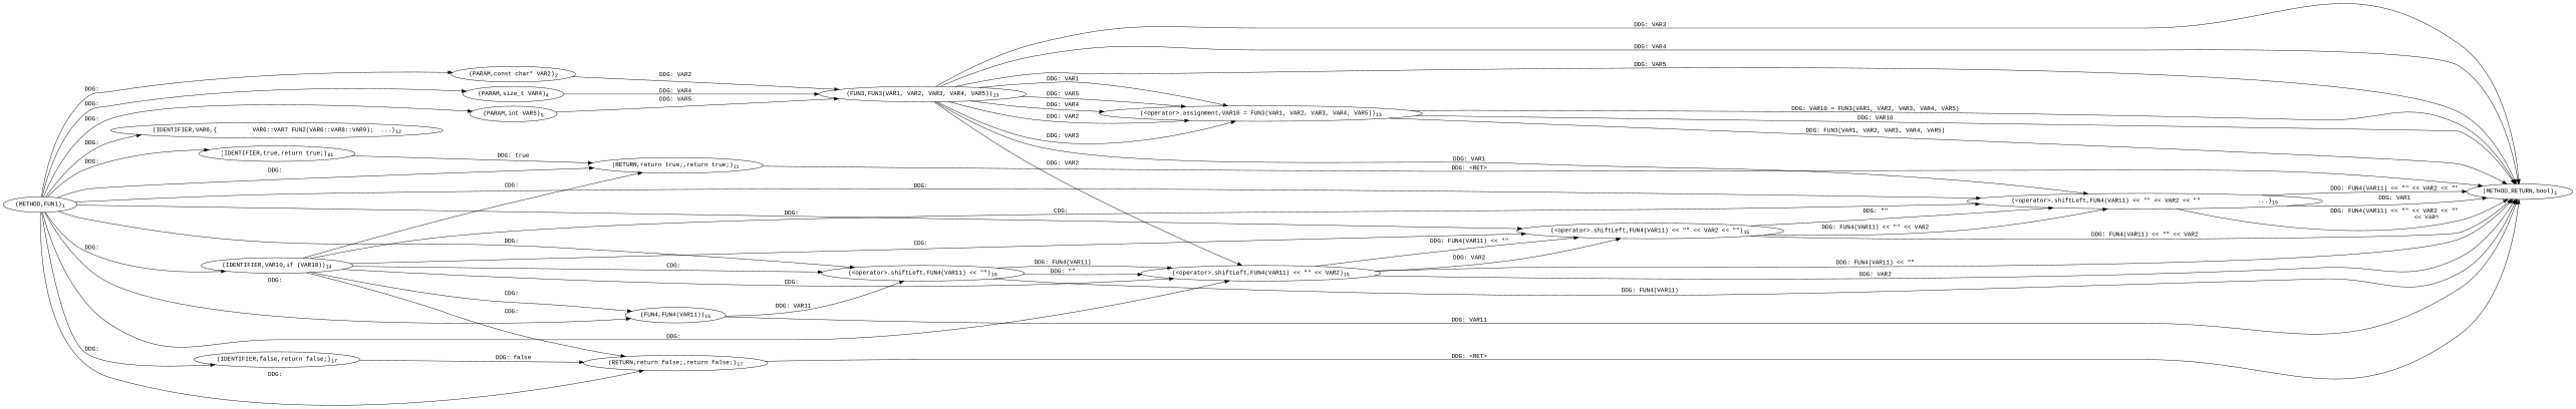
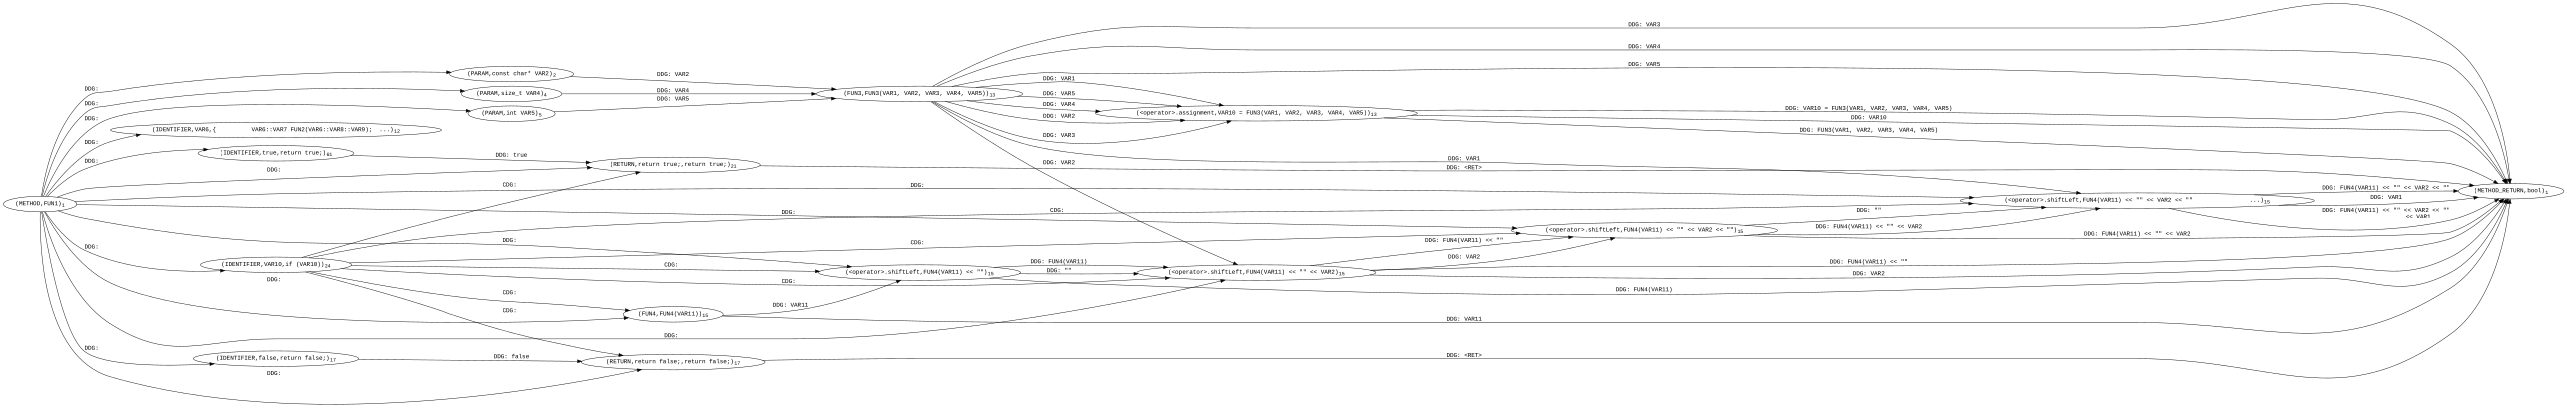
  digraph {
    fontname="Liberation Mono"
    rankdir=LR
    node [fontname="Liberation Mono"]
    edge [fontname="Liberation Mono"]
    n1 [label=<(METHOD,FUN1)<SUB>1</SUB>>]
    n2 [label=<(PARAM,const char* VAR2)<SUB>2</SUB>>]
    n3 [label=<(PARAM,size_t VAR4)<SUB>4</SUB>>]
    n4 [label=<(PARAM,int VAR5)<SUB>5</SUB>>]
    n5 [label=<(IDENTIFIER,VAR6,{          VAR6::VAR7 FUN2(VAR6::VAR8::VAR9);  ...)<SUB>12</SUB>>]
    n6 [label=<(RETURN,return true;,return true;)<SUB>21</SUB>>]
-   n7 [label=<(IDENTIFIER,VAR10,if (VAR10))<SUB>14</SUB>>]
+   n7 [label=<(IDENTIFIER,VAR10,if (VAR10))<SUB>24</SUB>>]
    n8 [label=<(IDENTIFIER,true,return true;)<SUB>61</SUB>>]
    n9 [label=<(&lt;operator&gt;.shiftLeft,FUN4(VAR11) &lt;&lt; &quot;&quot; &lt;&lt; VAR2 &lt;&lt; &quot;&quot;                ...)<SUB>15</SUB>>]
    n10 [label=<(RETURN,return false;,return false;)<SUB>17</SUB>>]
    n11 [label=<(IDENTIFIER,false,return false;)<SUB>17</SUB>>]
    n12 [label=<(&lt;operator&gt;.shiftLeft,FUN4(VAR11) &lt;&lt; &quot;&quot; &lt;&lt; VAR2 &lt;&lt; &quot;&quot;)<SUB>15</SUB>>]
    n13 [label=<(&lt;operator&gt;.shiftLeft,FUN4(VAR11) &lt;&lt; &quot;&quot; &lt;&lt; VAR2)<SUB>15</SUB>>]
    n14 [label=<(&lt;operator&gt;.shiftLeft,FUN4(VAR11) &lt;&lt; &quot;&quot;)<SUB>15</SUB>>]
    n15 [label=<(FUN4,FUN4(VAR11))<SUB>15</SUB>>]
    n16 [label=<(FUN3,FUN3(VAR1, VAR2, VAR3, VAR4, VAR5))<SUB>13</SUB>>]
    n17 [label=<(METHOD_RETURN,bool)<SUB>1</SUB>>]
    n18 [label=<(&lt;operator&gt;.assignment,VAR10 = FUN3(VAR1, VAR2, VAR3, VAR4, VAR5))<SUB>13</SUB>>]
    n1 -> n2 [label="DDG: "]
    n1 -> n3 [label="DDG: "]
    n1 -> n4 [label="DDG: "]
    n1 -> n5 [label="DDG: "]
    n1 -> n6 [label="DDG: "]
    n1 -> n7 [label="DDG: "]
    n1 -> n8 [label="DDG: "]
    n1 -> n9 [label="DDG: "]
    n1 -> n10 [label="DDG: "]
    n1 -> n11 [label="DDG: "]
    n1 -> n12 [label="DDG: "]
    n1 -> n13 [label="DDG: "]
    n1 -> n14 [label="DDG: "]
    n1 -> n15 [label="DDG: "]
    n2 -> n16 [label="DDG: VAR2"]
    n3 -> n16 [label="DDG: VAR4"]
    n4 -> n16 [label="DDG: VAR5"]
    n6 -> n17 [label="DDG: &lt;RET&gt;"]
    n7 -> n6 [label="CDG: "]
    n7 -> n9 [label="CDG: "]
    n7 -> n10 [label="CDG: "]
    n7 -> n12 [label="CDG: "]
    n7 -> n13 [label="CDG: "]
    n7 -> n14 [label="CDG: "]
    n7 -> n15 [label="CDG: "]
    n8 -> n6 [label="DDG: true"]
    n9 -> n17 [label="DDG: FUN4(VAR11) &lt;&lt; &quot;&quot; &lt;&lt; VAR2 &lt;&lt; &quot;&quot;"]
    n9 -> n17 [label="DDG: VAR1"]
    n9 -> n17 [label="DDG: FUN4(VAR11) &lt;&lt; &quot;&quot; &lt;&lt; VAR2 &lt;&lt; &quot;&quot;\n                  &lt;&lt; VAR1"]
    n10 -> n17 [label="DDG: &lt;RET&gt;"]
    n11 -> n10 [label="DDG: false"]
    n12 -> n9 [label="DDG: FUN4(VAR11) &lt;&lt; &quot;&quot; &lt;&lt; VAR2"]
    n12 -> n9 [label="DDG: &quot;&quot;"]
    n12 -> n17 [label="DDG: FUN4(VAR11) &lt;&lt; &quot;&quot; &lt;&lt; VAR2"]
    n13 -> n12 [label="DDG: FUN4(VAR11) &lt;&lt; &quot;&quot;"]
    n13 -> n12 [label="DDG: VAR2"]
    n13 -> n17 [label="DDG: FUN4(VAR11) &lt;&lt; &quot;&quot;"]
    n13 -> n17 [label="DDG: VAR2"]
    n14 -> n13 [label="DDG: FUN4(VAR11)"]
    n14 -> n13 [label="DDG: &quot;&quot;"]
    n14 -> n17 [label="DDG: FUN4(VAR11)"]
    n15 -> n14 [label="DDG: VAR11"]
    n15 -> n17 [label="DDG: VAR11"]
    n16 -> n9 [label="DDG: VAR1"]
    n16 -> n13 [label="DDG: VAR2"]
    n16 -> n17 [label="DDG: VAR3"]
    n16 -> n17 [label="DDG: VAR4"]
    n16 -> n17 [label="DDG: VAR5"]
    n16 -> n18 [label="DDG: VAR3"]
    n16 -> n18 [label="DDG: VAR1"]
    n16 -> n18 [label="DDG: VAR5"]
    n16 -> n18 [label="DDG: VAR4"]
    n16 -> n18 [label="DDG: VAR2"]
    n18 -> n17 [label="DDG: VAR10"]
    n18 -> n17 [label="DDG: FUN3(VAR1, VAR2, VAR3, VAR4, VAR5)"]
    n18 -> n17 [label="DDG: VAR10 = FUN3(VAR1, VAR2, VAR3, VAR4, VAR5)"]
  }
